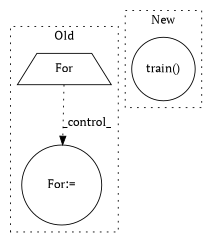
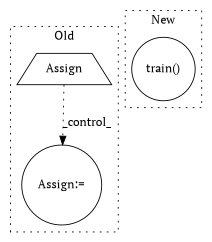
  digraph {
    fontname="PT Serif"
    node [shape=circle fontname="PT Serif"]
-   n1 [a=107 l="4,6" label=For s="1641,1663" shape=trapezium]
-   n2 [a=68 l=4 label="For:=" s=1785]
+   n1 [a=107 l="4,6" label=Assign s="1641,1663" shape=trapezium]
+   n2 [a=68 l=4 label="Assign:=" s=1785]
    n3 [a=75 l=21 label="train()" s=1940]
    subgraph cluster_1 {
      label=Old
      style=dotted
      n1
      n2
    }
    subgraph cluster_2 {
      label=New
      style=dotted
      n3
    }
    n1 -> n2 [label=_control_ style=dotted fontname="PT Serif"]
  }
